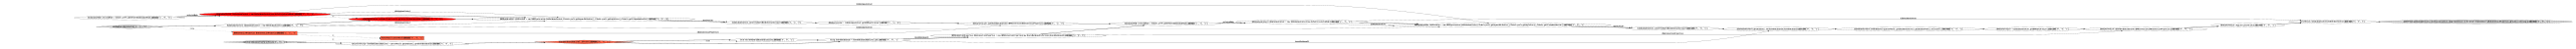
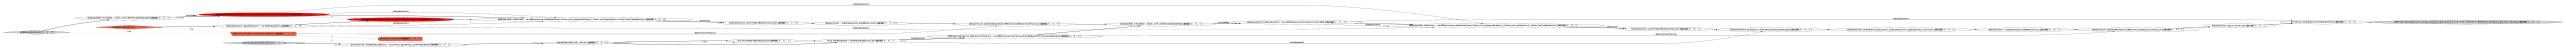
  digraph {
    fontname="Liberation Mono"
    rankdir=LR
    node [fillcolor=white fontname="Liberation Mono" shape=ellipse style=filled]
    edge [fontname="Liberation Mono" style=bold]
    n1 [label="dbmsSynchronizer = bibDatabaseContext.getDBMSSynchronizer()@@@7@@@['1', '1', '0']"]
    n2 [label="dbmsSynchronizer.openSharedDatabase(new DBMSConnection(dbmsConnectionProperties))@@@8@@@['1', '1', '0']"]
    n3 [label="BibDatabaseMode selectedMode = Globals.prefs.getDefaultBibDatabaseMode()@@@9@@@['1', '1', '1']"]
    n4 [fillcolor=tomato label="ParserResult parserResult@@@2@@@['0', '0', '1']" shape=box]
    n5 [label="bibDatabaseContext.getDatabase().setSharedDatabaseID(sharedDatabaseID)@@@13@@@['0', '0', '1']"]
    n6 [label="bibDatabaseContext.setDatabaseFile(parserResult.getDatabaseContext().getDatabasePath().orElse(null))@@@14@@@['0', '0', '1']"]
    n7 [label="dbmsSynchronizer = bibDatabaseContext.getDBMSSynchronizer()@@@15@@@['0', '0', '1']"]
    n8 [fillcolor=red label="BibDatabaseContext bibDatabaseContext = new BibDatabaseContext(new Defaults(selectedMode))@@@4@@@['1', '0', '0']"]
    n9 [label="DBMSSynchronizer synchronizer = new DBMSSynchronizer(bibDatabaseContext,Globals.prefs.getKeywordDelimiter(),Globals.prefs.getKeyPattern(),Globals.getFileUpdateMonitor())@@@11@@@['1', '1', '1']"]
    n10 [label="DBMSSynchronizer synchronizer = new DBMSSynchronizer(bibDatabaseContext,Globals.prefs.getKeywordDelimiter(),Globals.prefs.getKeyPattern(),Globals.getFileUpdateMonitor())@@@5@@@['1', '1', '0']"]
    n11 [fillcolor=red label="bibDatabaseContext.setMode(Globals.prefs.getDefaultBibDatabaseMode())@@@4@@@['0', '1', '0']"]
    n12 [label="bibDatabaseContext.convertToSharedDatabase(synchronizer)@@@12@@@['0', '0', '1']"]
    n13 [label="bibDatabaseContext.convertToSharedDatabase(synchronizer)@@@6@@@['1', '1', '0']"]
    n14 [label="String sharedDatabaseID = sharedDatabaseIDOptional.get()@@@7@@@['0', '0', '1']"]
    n15 [label="DBMSConnectionProperties dbmsConnectionProperties = new DBMSConnectionProperties(new SharedDatabasePreferences(sharedDatabaseID))@@@8@@@['0', '0', '1']"]
    n16 [label="dbmsSynchronizer.openSharedDatabase(new DBMSConnection(dbmsConnectionProperties))@@@16@@@['0', '0', '1']"]
    n17 [label="throw new NotASharedDatabaseException()@@@5@@@['0', '0', '1']"]
    n18 [label="BibDatabaseContext bibDatabaseContext = new BibDatabaseContext(new Defaults(selectedMode))@@@10@@@['1', '1', '1']"]
    n19 [label="parserResult.setDatabaseContext(bibDatabaseContext)@@@18@@@['0', '0', '1']"]
    n20 [fillcolor=lightgray label="jabRefFrame.getDialogService().notify(Localization.lang(\"Connection to %0 server established.\",dbmsConnectionProperties.getType().toString()))@@@19@@@['0', '0', '1']"]
-   n21 [fillcolor=tomato label="!sharedDatabaseIDOptional.isPresent()@@@4@@@['0', '0', '1']" shape=diamond]
+   n21 [label="!sharedDatabaseIDOptional.isPresent()@@@4@@@['0', '0', '1']" shape=diamond]
    n22 [label="dbmsSynchronizer.registerListener(this)@@@17@@@['0', '0', '1']"]
    n23 [label="BibDatabaseMode selectedMode = Globals.prefs.getDefaultBibDatabaseMode()@@@3@@@['1', '0', '0']"]
    n24 [label="Optional<String> sharedDatabaseIDOptional = parserResult.getDatabase().getSharedDatabaseID()@@@3@@@['0', '0', '1']"]
    n25 [label="BibDatabaseContext bibDatabaseContext = new BibDatabaseContext()@@@3@@@['0', '1', '0']"]
    n26 [fillcolor=tomato label="DBMSConnectionProperties dbmsConnectionProperties@@@2@@@['1', '1', '0']" shape=box]
-   n27 [fillcolor=lightgray label="openNewSharedDatabaseTab['0', '1', '0']" shape=diamond]
+   n27 [fillcolor=tomato label="openNewSharedDatabaseTab['0', '1', '0']" shape=diamond]
    n28 [fillcolor=lightgray label="openSharedDatabaseFromParserResult['0', '0', '1']" shape=diamond]
+   n29 [fillcolor=lightgray label="openNewSharedDatabaseTab['1', '0', '0']" shape=diamond]
    n1 -> n2
    n2 -> n3
    n3 -> n18
    n3 -> n18 [label=selectedMode style=solid]
    n5 -> n6
    n6 -> n7
    n7 -> n16
    n8 -> n9 [label=bibDatabaseContext style=solid]
    n8 -> n10 [label=bibDatabaseContext style=solid]
    n8 -> n10
    n8 -> n11 [label=0 style=dashed]
    n9 -> n12 [label=synchronizer style=solid]
    n9 -> n12
    n10 -> n13 [label=synchronizer style=solid]
    n10 -> n13
    n11 -> n10
    n12 -> n5
    n13 -> n1
    n14 -> n5 [label=sharedDatabaseID style=solid]
    n14 -> n15 [label=sharedDatabaseID style=solid]
    n14 -> n15
    n15 -> n3
    n15 -> n16 [label=dbmsConnectionProperties style=solid]
    n16 -> n22
    n17 -> n14
    n18 -> n9
    n18 -> n9 [label=bibDatabaseContext style=solid]
    n18 -> n19 [label=bibDatabaseContext style=solid]
    n19 -> n20
    n21 -> n14
    n21 -> n17 [label=true style=dotted]
    n21 -> n17
    n22 -> n19
    n23 -> n8 [label=selectedMode style=solid]
    n23 -> n8
    n24 -> n21
    n25 -> n9 [label=bibDatabaseContext style=solid]
    n25 -> n10 [label=bibDatabaseContext style=solid]
    n25 -> n11
    n26 -> n2 [label=dbmsConnectionProperties style=solid]
    n26 -> n4 [label=0 style=dashed]
    n27 -> n25
    n27 -> n26 [label=true style=dotted]
    n28 -> n4 [label=0 style=dotted]
    n28 -> n24
+   n29 -> n23
+   n29 -> n26 [label=true style=dotted]
  }
